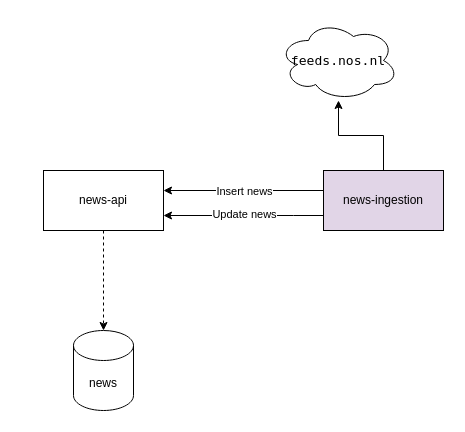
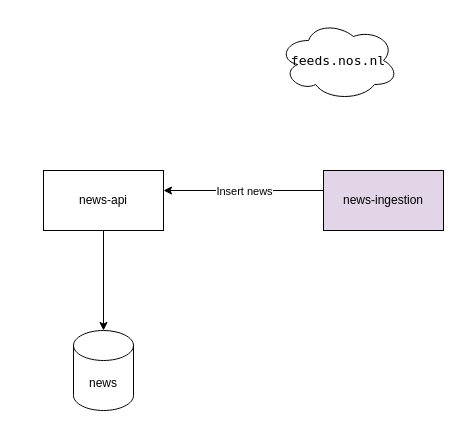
  <mxCell id="0" />
  <mxCell id="1" parent="0" />
- <mxCell id="2" value="" style="edgeStyle=orthogonalEdgeStyle;rounded=0;orthogonalLoop=1;jettySize=auto;html=1;dashed=1;" edge="1" parent="1" source="3" target="11"><mxGeometry relative="1" as="geometry" /></mxCell>
+ <mxCell id="2" value="" style="edgeStyle=orthogonalEdgeStyle;rounded=0;orthogonalLoop=1;jettySize=auto;html=1;" edge="1" parent="1" source="3" target="11"><mxGeometry relative="1" as="geometry" /></mxCell>
  <mxCell id="3" value="news-api" style="rounded=0;whiteSpace=wrap;html=1;" vertex="1" parent="1"><mxGeometry x="43" y="170" width="120" height="60" as="geometry" /></mxCell>
- <mxCell id="4" value="" style="edgeStyle=orthogonalEdgeStyle;rounded=0;orthogonalLoop=1;jettySize=auto;html=1;" edge="1" parent="1" source="9" target="10"><mxGeometry relative="1" as="geometry" /></mxCell>
  <mxCell id="5" style="edgeStyle=orthogonalEdgeStyle;rounded=0;orthogonalLoop=1;jettySize=auto;html=1;" edge="1" parent="1" source="9"><mxGeometry relative="1" as="geometry"><mxPoint x="163" y="190" as="targetPoint" /><Array as="points"><mxPoint x="243" y="190" /><mxPoint x="243" y="190" /></Array></mxGeometry></mxCell>
  <mxCell id="6" value="Insert news" style="edgeLabel;html=1;align=center;verticalAlign=middle;resizable=0;points=[];" vertex="1" connectable="0" parent="5"><mxGeometry x="0.178" y="4" relative="1" as="geometry"><mxPoint x="14" y="-4" as="offset" /></mxGeometry></mxCell>
- <mxCell id="7" style="edgeStyle=orthogonalEdgeStyle;rounded=0;orthogonalLoop=1;jettySize=auto;html=1;entryX=1;entryY=0.75;entryDx=0;entryDy=0;" edge="1" parent="1" source="9" target="3"><mxGeometry relative="1" as="geometry"><mxPoint x="193" y="220" as="targetPoint" /><Array as="points"><mxPoint x="293" y="215" /><mxPoint x="293" y="215" /></Array></mxGeometry></mxCell>
- <mxCell id="8" value="Update news" style="edgeLabel;html=1;align=center;verticalAlign=middle;resizable=0;points=[];" vertex="1" connectable="0" parent="7"><mxGeometry x="0.34" y="-2" relative="1" as="geometry"><mxPoint x="27" as="offset" /></mxGeometry></mxCell>
  <mxCell id="9" value="news-ingestion" style="rounded=0;whiteSpace=wrap;html=1;fillColor=#e1d5e7;" vertex="1" parent="1"><mxGeometry x="323" y="170" width="120" height="60" as="geometry" /></mxCell>
  <mxCell id="10" value="&lt;pre style=&quot;font-family: &amp;quot;JetBrains Mono&amp;quot;, monospace; font-size: 9.8pt;&quot;&gt;feeds.nos.nl&lt;/pre&gt;" style="ellipse;shape=cloud;whiteSpace=wrap;html=1;" vertex="1" parent="1"><mxGeometry x="278" y="20" width="120" height="80" as="geometry" /></mxCell>
  <mxCell id="11" value="news" style="shape=cylinder3;whiteSpace=wrap;html=1;boundedLbl=1;backgroundOutline=1;size=15;" vertex="1" parent="1"><mxGeometry x="73" y="330" width="60" height="80" as="geometry" /></mxCell>
  <mxCell id="12" value="" style="shape=image;verticalLabelPosition=bottom;labelBackgroundColor=default;verticalAlign=top;aspect=fixed;imageAspect=0;image=https://upload.wikimedia.org/wikipedia/commons/thumb/1/17/GraphQL_Logo.svg/1200px-GraphQL_Logo.svg.png;" vertex="1" parent="1"><mxGeometry x="20.75" y="150" width="52.25" height="52.25" as="geometry" /></mxCell>
